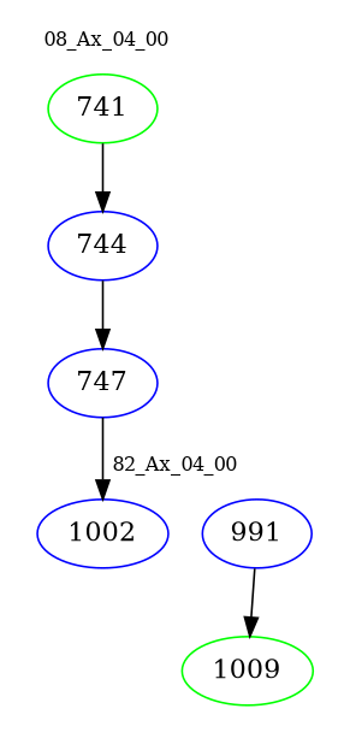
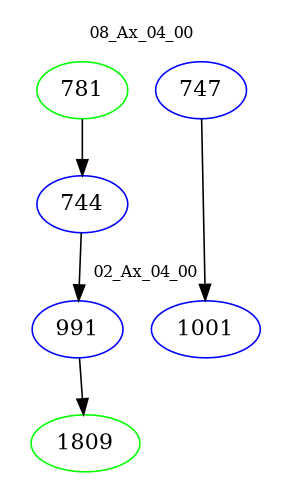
  digraph {
    node [color=blue]
    edge [color=black]
    n1 [label=744]
-   n2 [color=green label=741]
+   n2 [color=green label=781]
    n3 [label=747]
    n4 [label=991]
-   n5 [label=1002]
-   n6 [color=green label=1009]
+   n5 [label=1001]
+   n6 [color=green label=1809]
    subgraph cluster_1 {
      color=white
      fontsize=10
      label="08_Ax_04_00"
      n1
      n2
      n3
    }
    subgraph cluster_2 {
      color=white
      fontsize=10
-     label="82_Ax_04_00"
+     label="02_Ax_04_00"
      n4
      n5
      n6
    }
-   n1 -> n3
+   n1 -> n4
    n2 -> n1
    n3 -> n5
    n4 -> n6
  }
